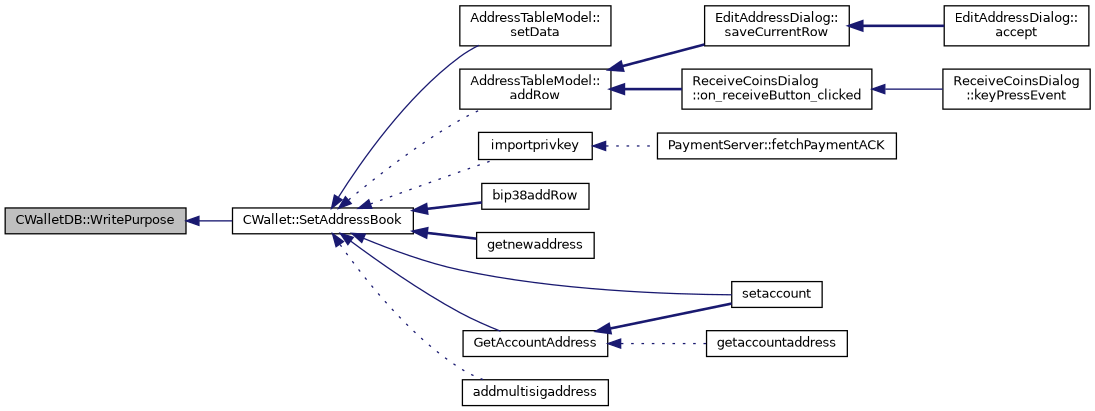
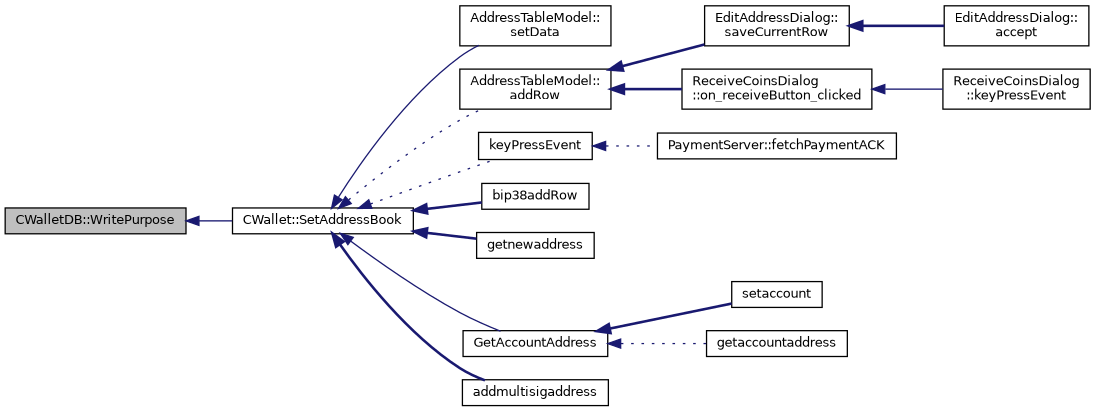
  digraph {
    rankdir=LR
    node [color=black fillcolor=white fontname=Helvetica fontsize=10 shape=record style=filled]
    edge [color=midnightblue dir=back fontname=Helvetica fontsize=10 labelfontname=Helvetica labelfontsize=10 style=bold]
    n1 [fillcolor=grey75 fontcolor=black height=0.2 label="CWalletDB::WritePurpose" width=0.4]
    n2 [height=0.2 label="CWallet::SetAddressBook" width=0.4]
    n3 [height=0.2 label="AddressTableModel::\lsetData" width=0.4]
    n4 [height=0.2 label="AddressTableModel::\laddRow" width=0.4]
-   n5 [height=0.2 label=importprivkey width=0.4]
+   n5 [height=0.2 label=keyPressEvent width=0.4]
    n6 [height=0.2 label=bip38addRow width=0.4]
    n7 [height=0.2 label=getnewaddress width=0.4]
    n8 [height=0.2 label=GetAccountAddress width=0.4]
    n9 [height=0.2 label=setaccount width=0.4]
    n10 [height=0.2 label=addmultisigaddress width=0.4]
    n11 [height=0.2 label="EditAddressDialog::\lsaveCurrentRow" width=0.4]
    n12 [height=0.2 label="ReceiveCoinsDialog\l::on_receiveButton_clicked" width=0.4]
    n13 [height=0.2 label="PaymentServer::fetchPaymentACK" width=0.4]
    n14 [height=0.2 label=getaccountaddress width=0.4]
    n15 [height=0.2 label="EditAddressDialog::\laccept" width=0.4]
    n16 [height=0.2 label="ReceiveCoinsDialog\l::keyPressEvent" width=0.4]
    n1 -> n2 [style=solid]
    n2 -> n3 [style=solid]
    n2 -> n4 [style=dotted]
    n2 -> n5 [style=dotted]
    n2 -> n6
    n2 -> n7
    n2 -> n8 [style=solid]
-   n2 -> n9 [style=solid]
-   n2 -> n10 [style=dotted]
+   n2 -> n10
    n4 -> n11
    n4 -> n12
    n5 -> n13 [style=dotted]
    n8 -> n9
    n8 -> n14 [style=dotted]
    n11 -> n15
    n12 -> n16 [style=solid]
  }
